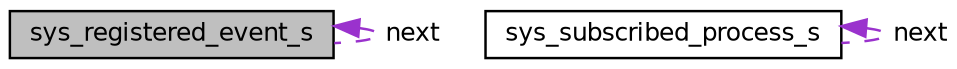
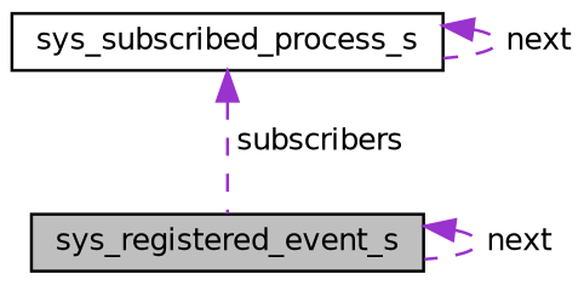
  digraph {
    node [color=black fontname=Helvetica fontsize=10 shape=record style=filled]
    edge [color=darkorchid3 dir=back fontname=Helvetica fontsize=10 labelfontname=Helvetica labelfontsize=10 style=dashed]
    n1 [fillcolor=grey75 fontcolor=black height=0.2 label=sys_registered_event_s width=0.4]
    n2 [fillcolor=white height=0.2 label=sys_subscribed_process_s width=0.4]
    n1 -> n1 [label=" next"]
+   n2 -> n1 [label=" subscribers"]
    n2 -> n2 [label=" next"]
  }
